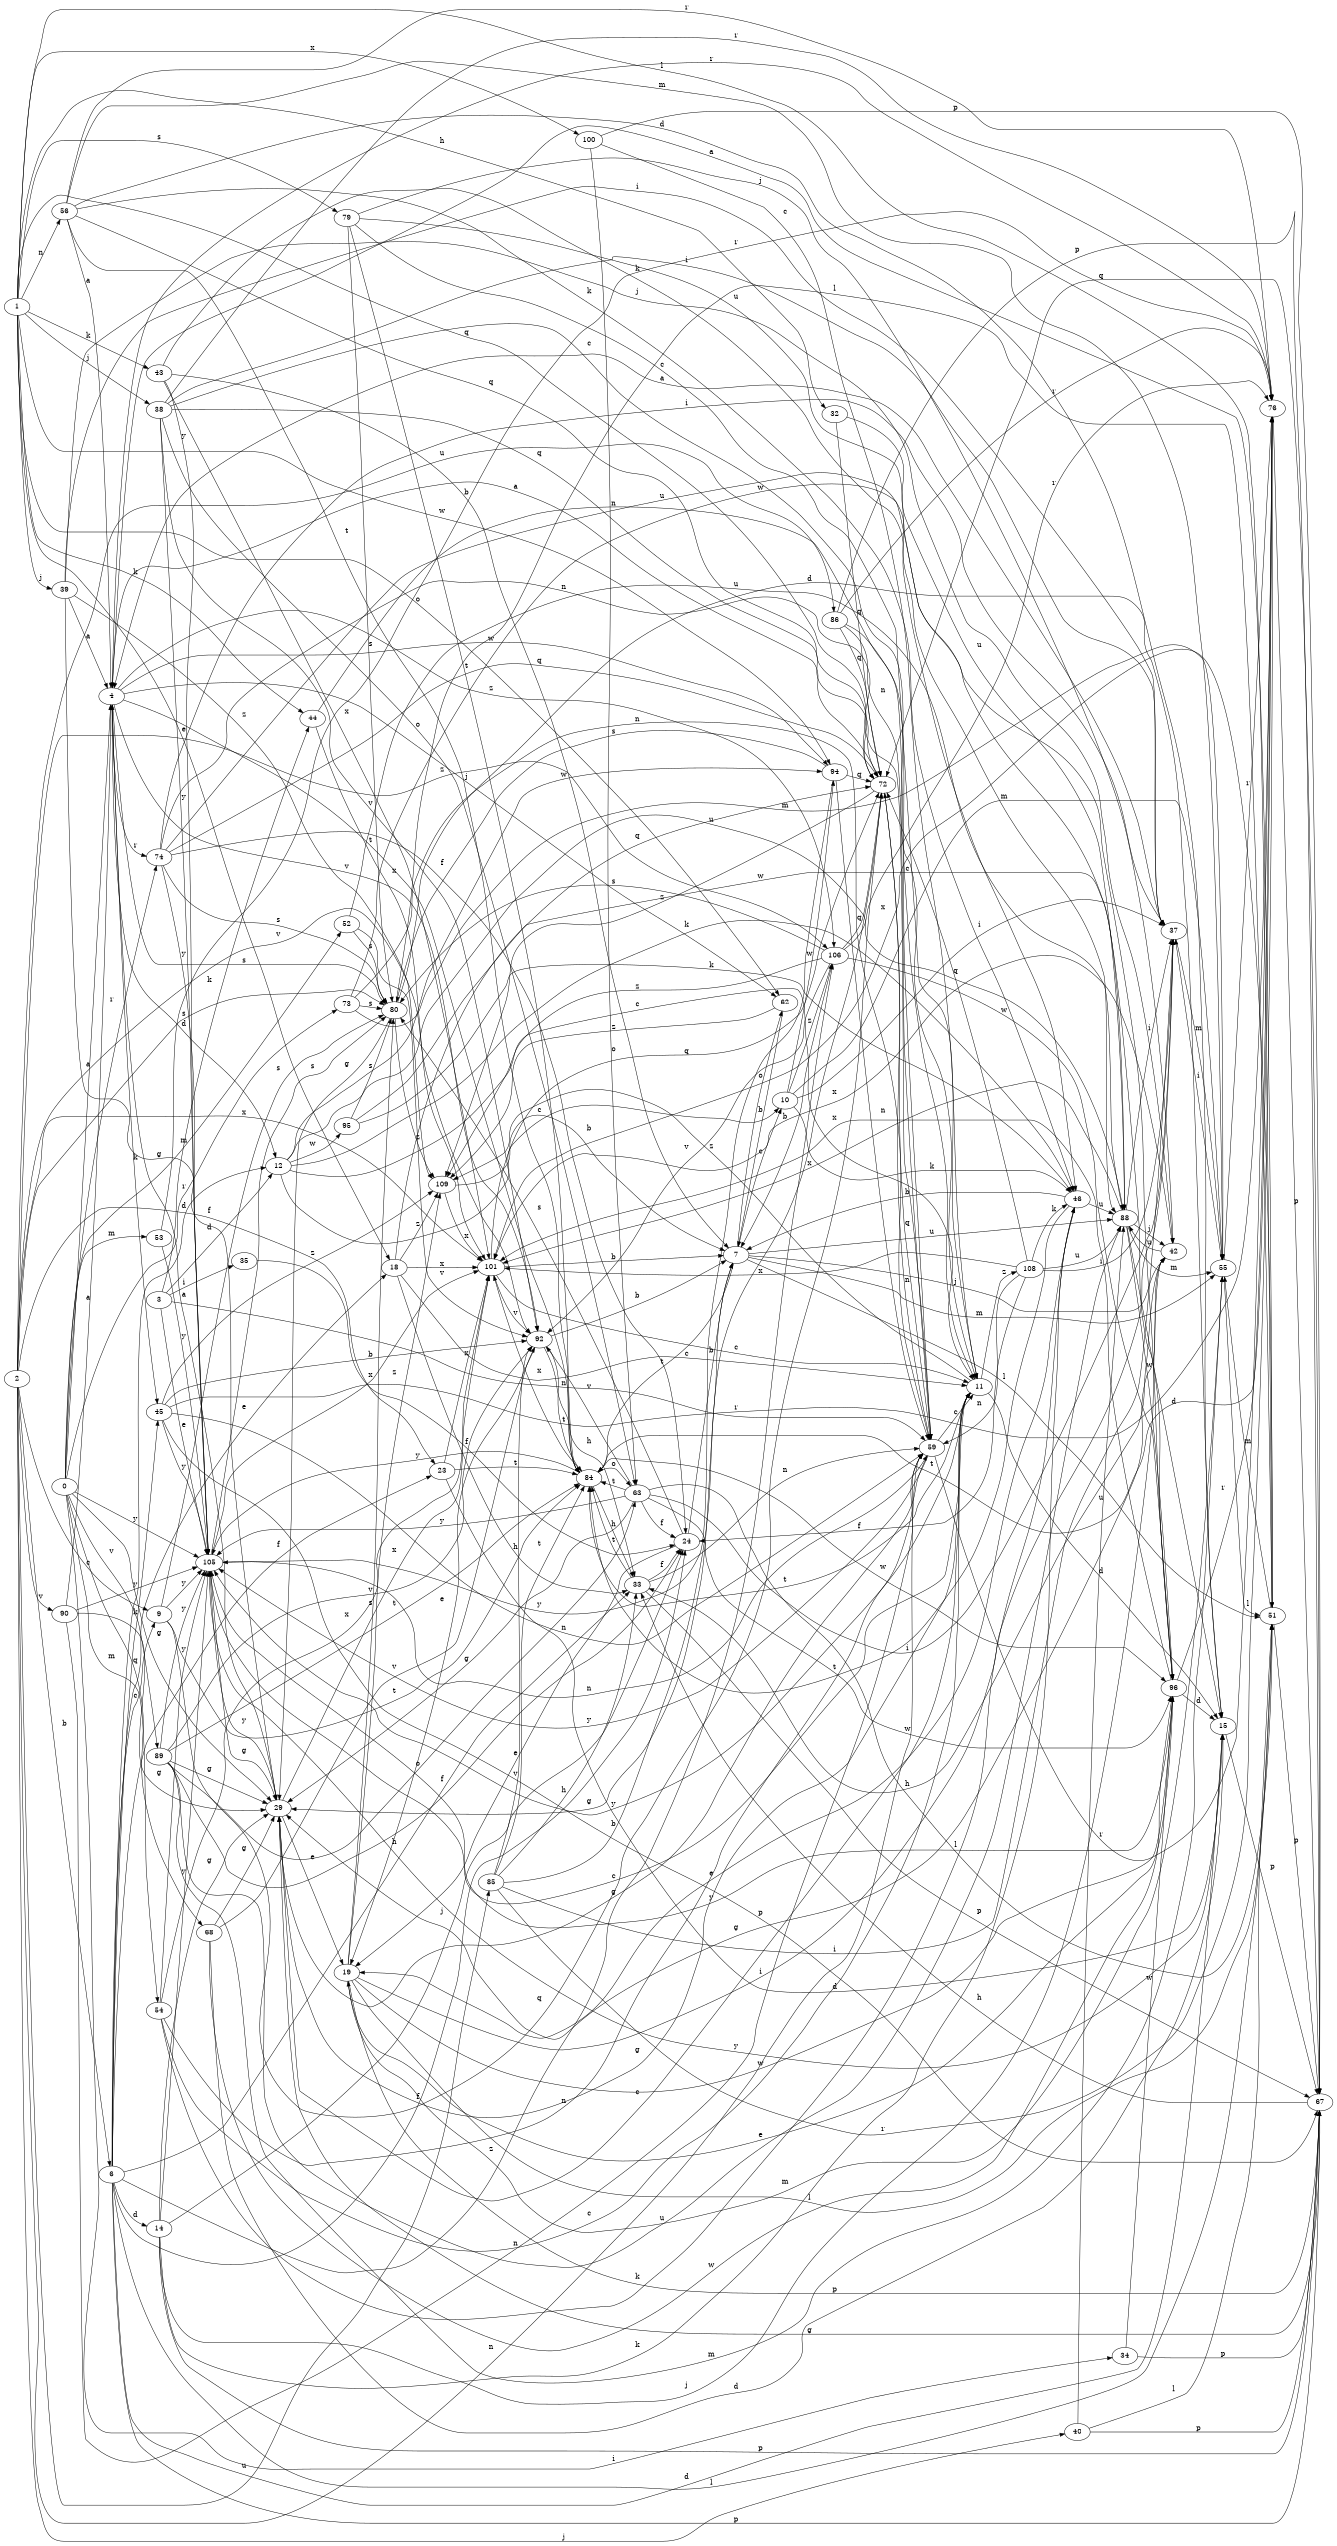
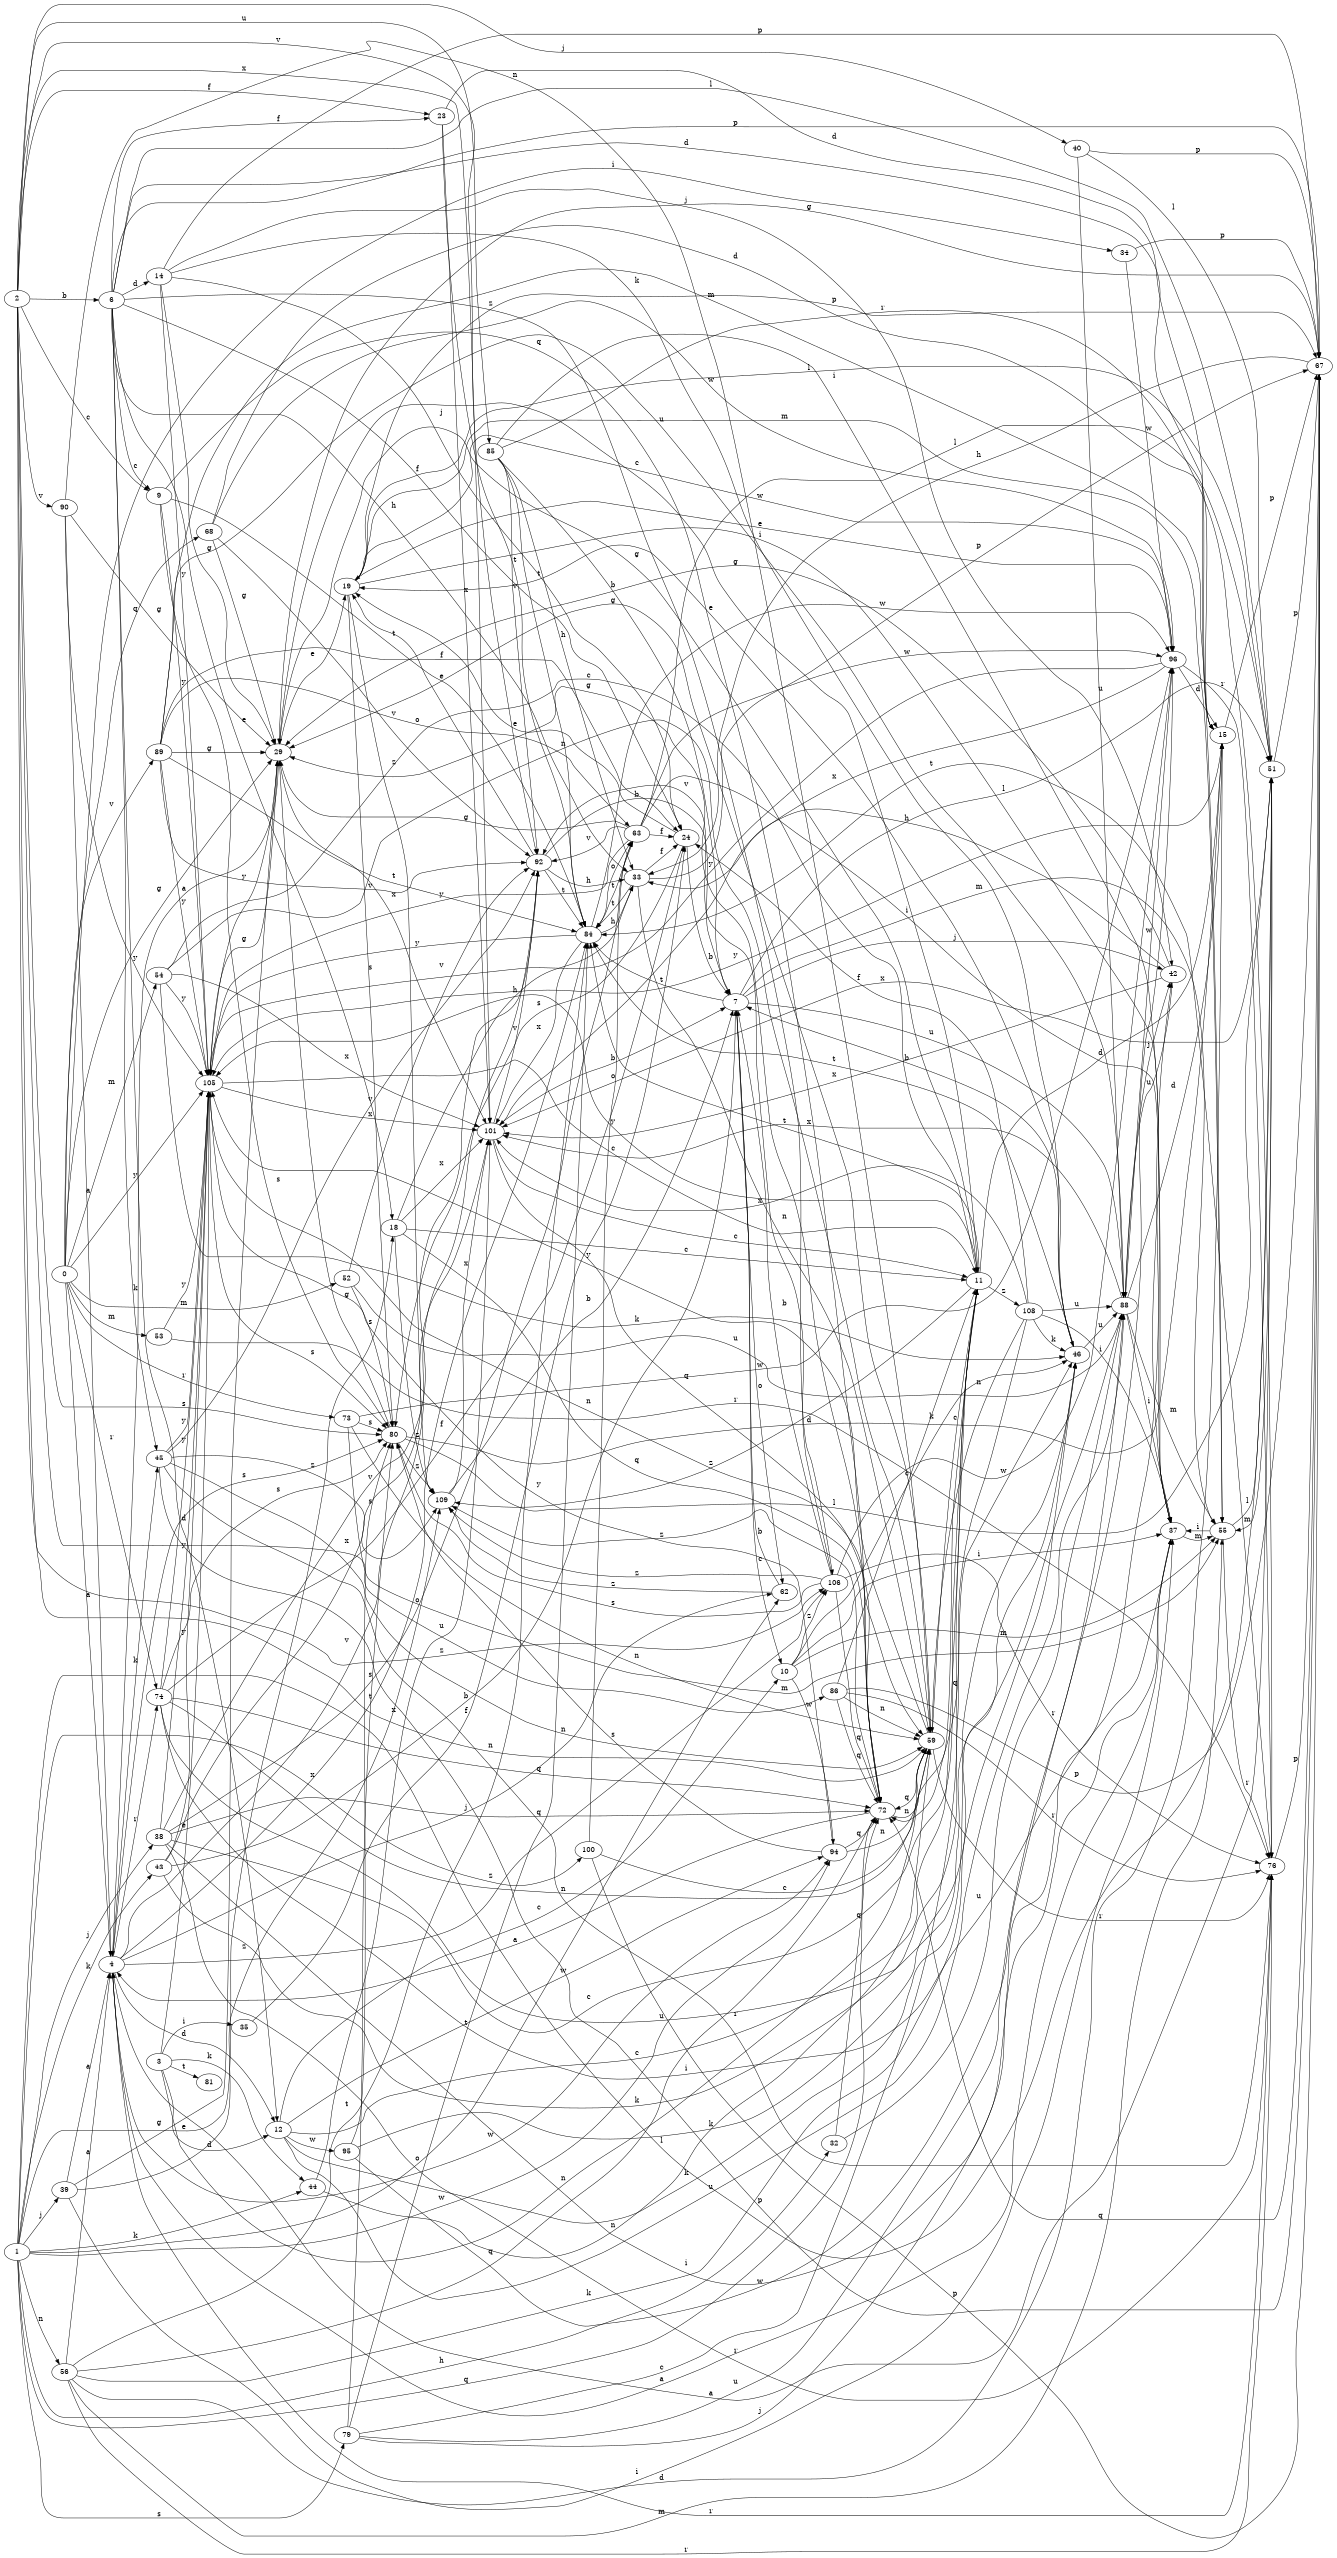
  strict digraph {
    rankdir=LR
    0
    4
    29
    34
    52
    53
    54
    68
    73
    74
    89
    105
    62
    94
    80
    92
    106
    12
    45
    76
    84
    101
    11
    19
    67
    96
    88
    59
    46
    15
    55
    72
    24
    37
    63
    1
    18
    32
    38
    39
    43
    44
    51
    56
    79
    100
    33
    109
    42
    7
    2
    6
    9
    23
    40
    85
    86
    90
    14
    3
    35
+   81
    10
    95
    108
    0 -> 4 [label=a]
    0 -> 29 [label=g]
    0 -> 34 [label=i]
    0 -> 52 [label=m]
    0 -> 53 [label=m]
    0 -> 54 [label=m]
    0 -> 68 [label=q]
    0 -> 73 [label=r]
    0 -> 74 [label=r]
    0 -> 89 [label=v]
    0 -> 105 [label=y]
    4 -> 74 [label=r]
    4 -> 62 [label=j]
    4 -> 94 [label=w]
    4 -> 80 [label=s]
    4 -> 92 [label=v]
    4 -> 106 [label=z]
    4 -> 12 [label=d]
    4 -> 45 [label=k]
    4 -> 76 [label=r]
    4 -> 84 [label=t]
    29 -> 4 [label=a]
    29 -> 105 [label=y]
    29 -> 101 [label=x]
    29 -> 11 [label=c]
    29 -> 19 [label=e]
    34 -> 67 [label=p]
    34 -> 96 [label=w]
    52 -> 80 [label=s]
    52 -> 92 [label=v]
    52 -> 88 [label=u]
    53 -> 105 [label=y]
    53 -> 76 [label=r]
    54 -> 105 [label=y]
    54 -> 101 [label=x]
    54 -> 11 [label=c]
    54 -> 59 [label=n]
    54 -> 46 [label=k]
    68 -> 29 [label=g]
    68 -> 92 [label=v]
    68 -> 96 [label=w]
    68 -> 15 [label=d]
    73 -> 80 [label=s]
    73 -> 96 [label=w]
    73 -> 59 [label=n]
    73 -> 55 [label=m]
    74 -> 105 [label=y]
    74 -> 80 [label=s]
    74 -> 88 [label=u]
    74 -> 59 [label=n]
    74 -> 72 [label=q]
    74 -> 24 [label=f]
    74 -> 37 [label=i]
    89 -> 29 [label=g]
    89 -> 105 [label=y]
    89 -> 92 [label=v]
    89 -> 84 [label=t]
    89 -> 88 [label=u]
    89 -> 55 [label=m]
    89 -> 24 [label=f]
    89 -> 63 [label=o]
    105 -> 29 [label=g]
    105 -> 80 [label=s]
    105 -> 101 [label=x]
    105 -> 11 [label=c]
    105 -> 59 [label=n]
    62 -> 109 [label=z]
    62 -> 7 [label=b]
    94 -> 105 [label=y]
    94 -> 80 [label=s]
    94 -> 59 [label=n]
    94 -> 72 [label=q]
    80 -> 29 [label=g]
    80 -> 15 [label=d]
    80 -> 51 [label=l]
    80 -> 109 [label=z]
    92 -> 84 [label=t]
    92 -> 19 [label=e]
    92 -> 33 [label=h]
    92 -> 7 [label=b]
    106 -> 80 [label=s]
    106 -> 92 [label=v]
    106 -> 76 [label=r]
    106 -> 96 [label=w]
    106 -> 72 [label=q]
    106 -> 109 [label=z]
    106 -> 7 [label=b]
    12 -> 94 [label=w]
    12 -> 11 [label=c]
    12 -> 88 [label=u]
    12 -> 46 [label=k]
    12 -> 10 [label=c]
    12 -> 95 [label=w]
    45 -> 105 [label=y]
-   45 -> 92 [label=b]
+   45 -> 92 [label=v]
    45 -> 76 [label=r]
    45 -> 67 [label=p]
    45 -> 59 [label=n]
    45 -> 109 [label=z]
    76 -> 84 [label=t]
    76 -> 67 [label=p]
    84 -> 105 [label=y]
    84 -> 101 [label=x]
    84 -> 96 [label=w]
    84 -> 63 [label=o]
    84 -> 33 [label=h]
    101 -> 92 [label=v]
    101 -> 11 [label=c]
    101 -> 72 [label=q]
    101 -> 7 [label=b]
    11 -> 29 [label=g]
    11 -> 105 [label=y]
    11 -> 84 [label=t]
    11 -> 15 [label=d]
    11 -> 109 [label=z]
    11 -> 108 [label=z]
    19 -> 80 [label=s]
    19 -> 67 [label=p]
    19 -> 96 [label=w]
    19 -> 55 [label=m]
    19 -> 37 [label=i]
    19 -> 51 [label=l]
    19 -> 109 [label=z]
    67 -> 29 [label=g]
    67 -> 72 [label=q]
    67 -> 33 [label=h]
    96 -> 105 [label=y]
    96 -> 76 [label=r]
    96 -> 101 [label=x]
    96 -> 19 [label=e]
    96 -> 15 [label=d]
    88 -> 101 [label=x]
    88 -> 96 [label=w]
    88 -> 15 [label=d]
    88 -> 55 [label=m]
    88 -> 37 [label=i]
    88 -> 42 [label=j]
    59 -> 29 [label=g]
    59 -> 105 [label=y]
    59 -> 76 [label=r]
    59 -> 11 [label=c]
    59 -> 72 [label=q]
    46 -> 84 [label=t]
    46 -> 19 [label=e]
    46 -> 88 [label=u]
    46 -> 7 [label=b]
    15 -> 105 [label=y]
    15 -> 67 [label=p]
    55 -> 76 [label=r]
    55 -> 37 [label=i]
    55 -> 51 [label=l]
    72 -> 4 [label=a]
    72 -> 29 [label=g]
    72 -> 59 [label=n]
    72 -> 109 [label=z]
    24 -> 80 [label=s]
    24 -> 19 [label=e]
    24 -> 7 [label=b]
    37 -> 4 [label=a]
    37 -> 55 [label=m]
    63 -> 29 [label=g]
    63 -> 105 [label=y]
    63 -> 92 [label=v]
    63 -> 84 [label=t]
    63 -> 96 [label=w]
    63 -> 24 [label=f]
    63 -> 37 [label=i]
    63 -> 51 [label=l]
    1 -> 62 [label=o]
    1 -> 94 [label=w]
    1 -> 72 [label=q]
    1 -> 18 [label=e]
    1 -> 32 [label=h]
    1 -> 38 [label=j]
    1 -> 39 [label=j]
    1 -> 43 [label=k]
    1 -> 44 [label=k]
    1 -> 51 [label=l]
    1 -> 56 [label=n]
    1 -> 79 [label=s]
    1 -> 100 [label=x]
    18 -> 101 [label=x]
    18 -> 11 [label=c]
    18 -> 72 [label=q]
    18 -> 33 [label=h]
    18 -> 109 [label=z]
    32 -> 88 [label=u]
    32 -> 72 [label=q]
    38 -> 105 [label=y]
    38 -> 92 [label=v]
    38 -> 76 [label=r]
    38 -> 11 [label=c]
    38 -> 72 [label=q]
    38 -> 37 [label=i]
    38 -> 63 [label=o]
    39 -> 4 [label=a]
    39 -> 29 [label=g]
    39 -> 37 [label=i]
    39 -> 109 [label=z]
-   39 -> 42 [label=j]
    43 -> 105 [label=y]
    43 -> 101 [label=x]
    43 -> 46 [label=k]
    43 -> 7 [label=b]
    44 -> 101 [label=x]
    44 -> 59 [label=n]
    51 -> 4 [label=a]
    51 -> 101 [label=x]
    51 -> 67 [label=p]
    51 -> 55 [label=m]
    56 -> 4 [label=a]
    56 -> 76 [label=r]
    56 -> 84 [label=t]
    56 -> 46 [label=k]
    56 -> 15 [label=d]
    56 -> 55 [label=m]
    56 -> 72 [label=q]
    79 -> 80 [label=s]
    79 -> 84 [label=t]
    79 -> 11 [label=c]
    79 -> 88 [label=u]
    79 -> 42 [label=j]
    100 -> 11 [label=c]
    100 -> 67 [label=p]
    100 -> 63 [label=o]
    33 -> 84 [label=t]
    33 -> 67 [label=p]
    33 -> 59 [label=n]
    33 -> 24 [label=f]
    109 -> 101 [label=x]
    109 -> 7 [label=b]
    42 -> 29 [label=g]
    42 -> 101 [label=x]
    42 -> 88 [label=u]
    42 -> 33 [label=h]
    7 -> 62 [label=o]
    7 -> 84 [label=t]
    7 -> 88 [label=u]
    7 -> 55 [label=m]
    7 -> 51 [label=l]
    7 -> 42 [label=j]
    7 -> 10 [label=c]
    2 -> 80 [label=s]
    2 -> 92 [label=v]
    2 -> 106 [label=z]
    2 -> 101 [label=x]
    2 -> 59 [label=n]
    2 -> 6 [label=b]
    2 -> 9 [label=c]
    2 -> 23 [label=f]
    2 -> 40 [label=j]
    2 -> 85 [label=u]
    2 -> 86 [label=u]
    2 -> 90 [label=v]
    6 -> 106 [label=z]
    6 -> 12 [label=d]
    6 -> 45 [label=k]
    6 -> 67 [label=p]
    6 -> 15 [label=d]
    6 -> 24 [label=f]
    6 -> 18 [label=e]
    6 -> 51 [label=l]
    6 -> 33 [label=h]
    6 -> 9 [label=c]
    6 -> 23 [label=f]
    6 -> 14 [label=d]
    9 -> 105 [label=y]
    9 -> 80 [label=s]
    9 -> 84 [label=t]
    9 -> 72 [label=q]
    23 -> 84 [label=t]
    23 -> 101 [label=x]
    23 -> 15 [label=d]
    40 -> 67 [label=p]
    40 -> 88 [label=u]
    40 -> 51 [label=l]
    85 -> 92 [label=v]
    85 -> 76 [label=r]
    85 -> 84 [label=t]
    85 -> 37 [label=i]
    85 -> 33 [label=h]
    85 -> 7 [label=b]
    86 -> 76 [label=r]
    86 -> 11 [label=c]
    86 -> 67 [label=p]
    86 -> 59 [label=n]
    86 -> 72 [label=q]
    90 -> 4 [label=a]
    90 -> 29 [label=g]
    90 -> 105 [label=y]
    90 -> 59 [label=n]
    14 -> 29 [label=g]
    14 -> 105 [label=y]
    14 -> 67 [label=p]
    14 -> 46 [label=k]
    14 -> 24 [label=j]
    14 -> 42 [label=j]
    3 -> 105 [label=e]
    3 -> 12 [label=d]
    3 -> 59 [label=n]
    3 -> 44 [label=k]
    3 -> 35 [label=i]
+   3 -> 81 [label=t]
    35 -> 24 [label=f]
    10 -> 94 [label=w]
    10 -> 106 [label=z]
    10 -> 46 [label=k]
    10 -> 55 [label=m]
    10 -> 37 [label=i]
    95 -> 80 [label=s]
    95 -> 96 [label=w]
    95 -> 46 [label=k]
    108 -> 101 [label=x]
    108 -> 88 [label=u]
    108 -> 59 [label=n]
    108 -> 46 [label=k]
    108 -> 72 [label=q]
    108 -> 24 [label=f]
    108 -> 37 [label=i]
  }
